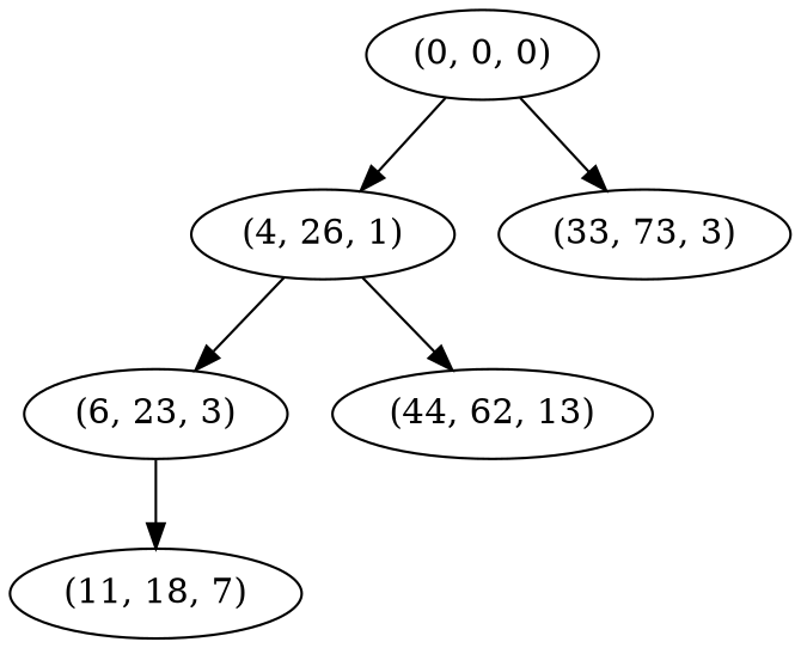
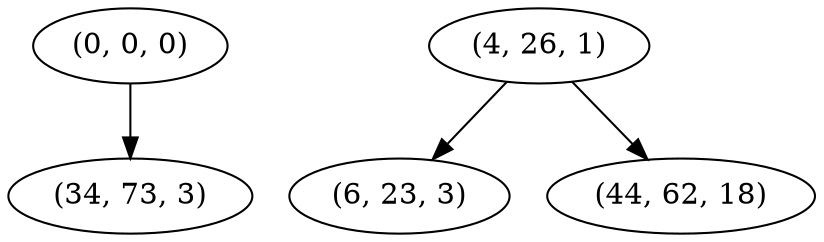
  digraph {
    "(0, 0, 0)"
    "(4, 26, 1)"
-   "(34, 73, 3)" [label="(33, 73, 3)"]
+   "(34, 73, 3)"
    n4 [label="(6, 23, 3)"]
-   "(44, 62, 13)"
-   "(11, 18, 7)"
-   "(0, 0, 0)" -> "(4, 26, 1)"
+   "(44, 62, 13)" [label="(44, 62, 18)"]
    "(0, 0, 0)" -> "(34, 73, 3)"
    "(4, 26, 1)" -> n4
    "(4, 26, 1)" -> "(44, 62, 13)"
-   n4 -> "(11, 18, 7)"
  }
